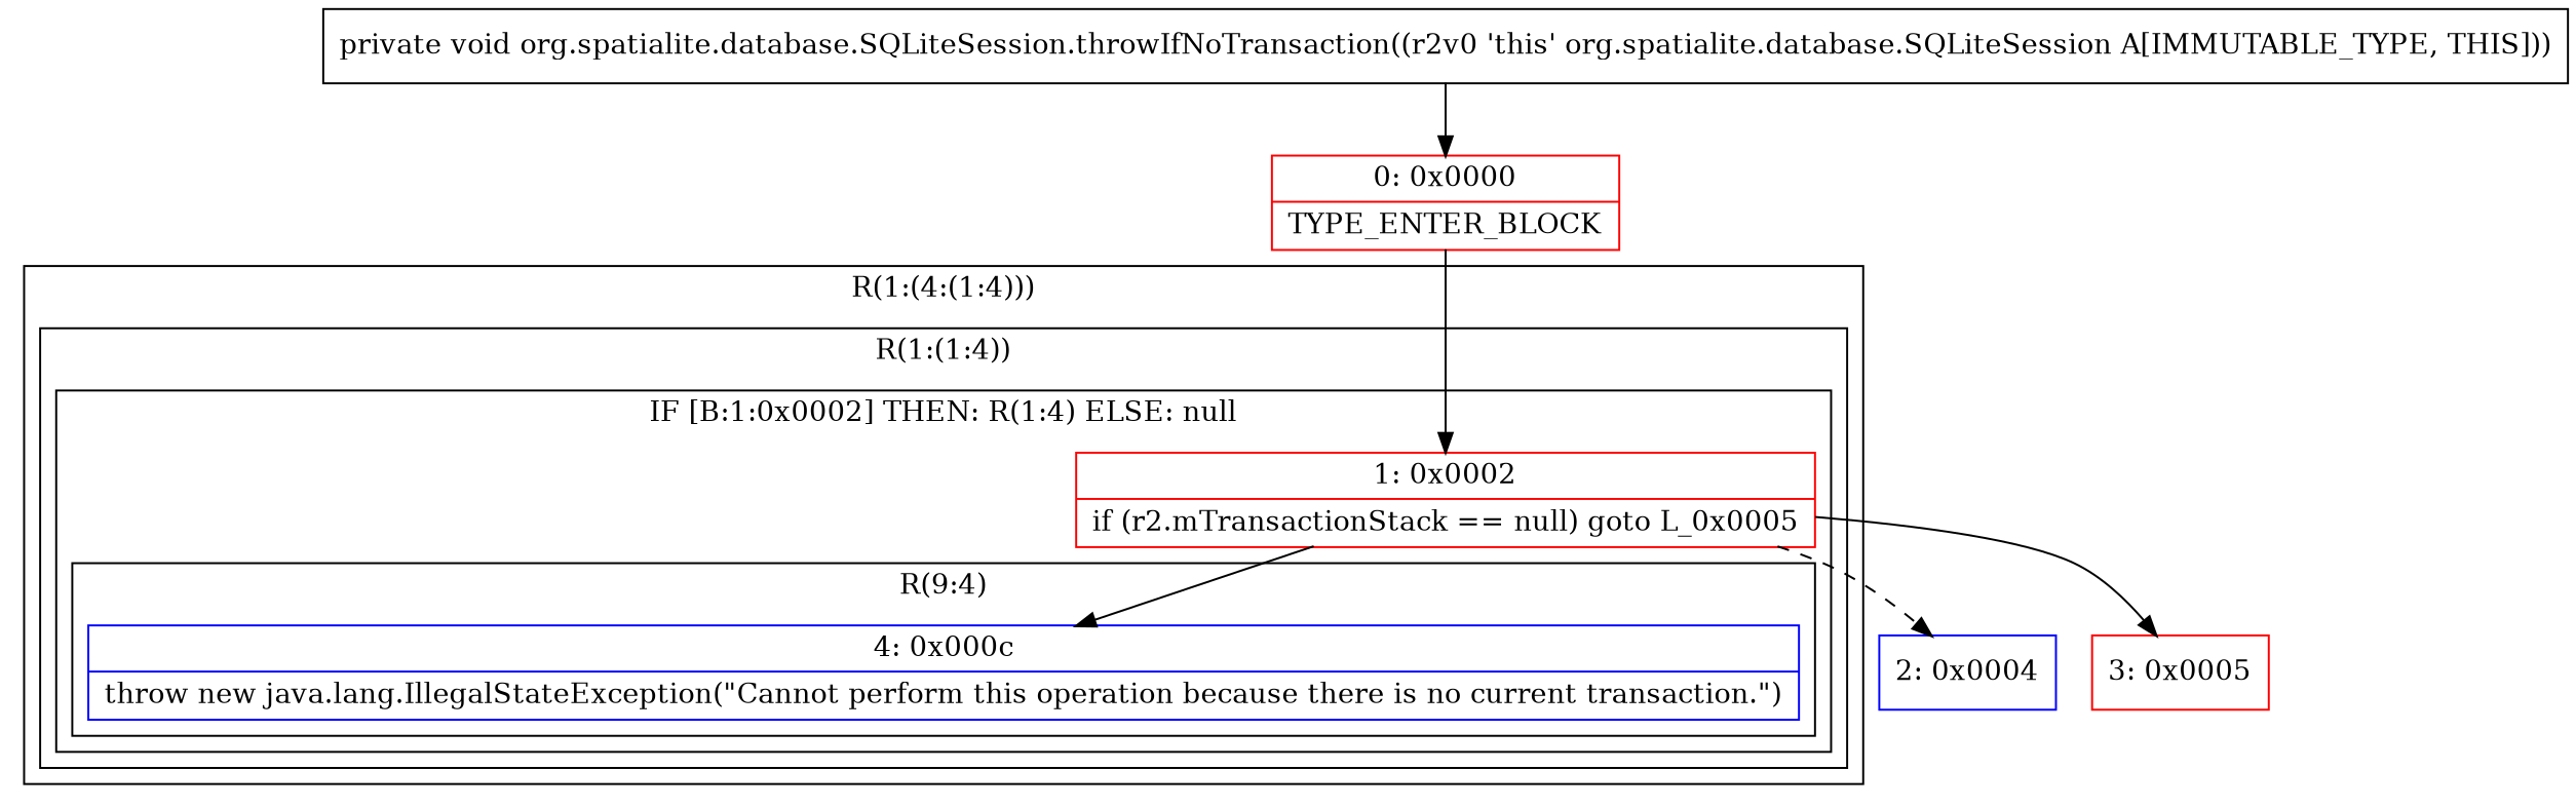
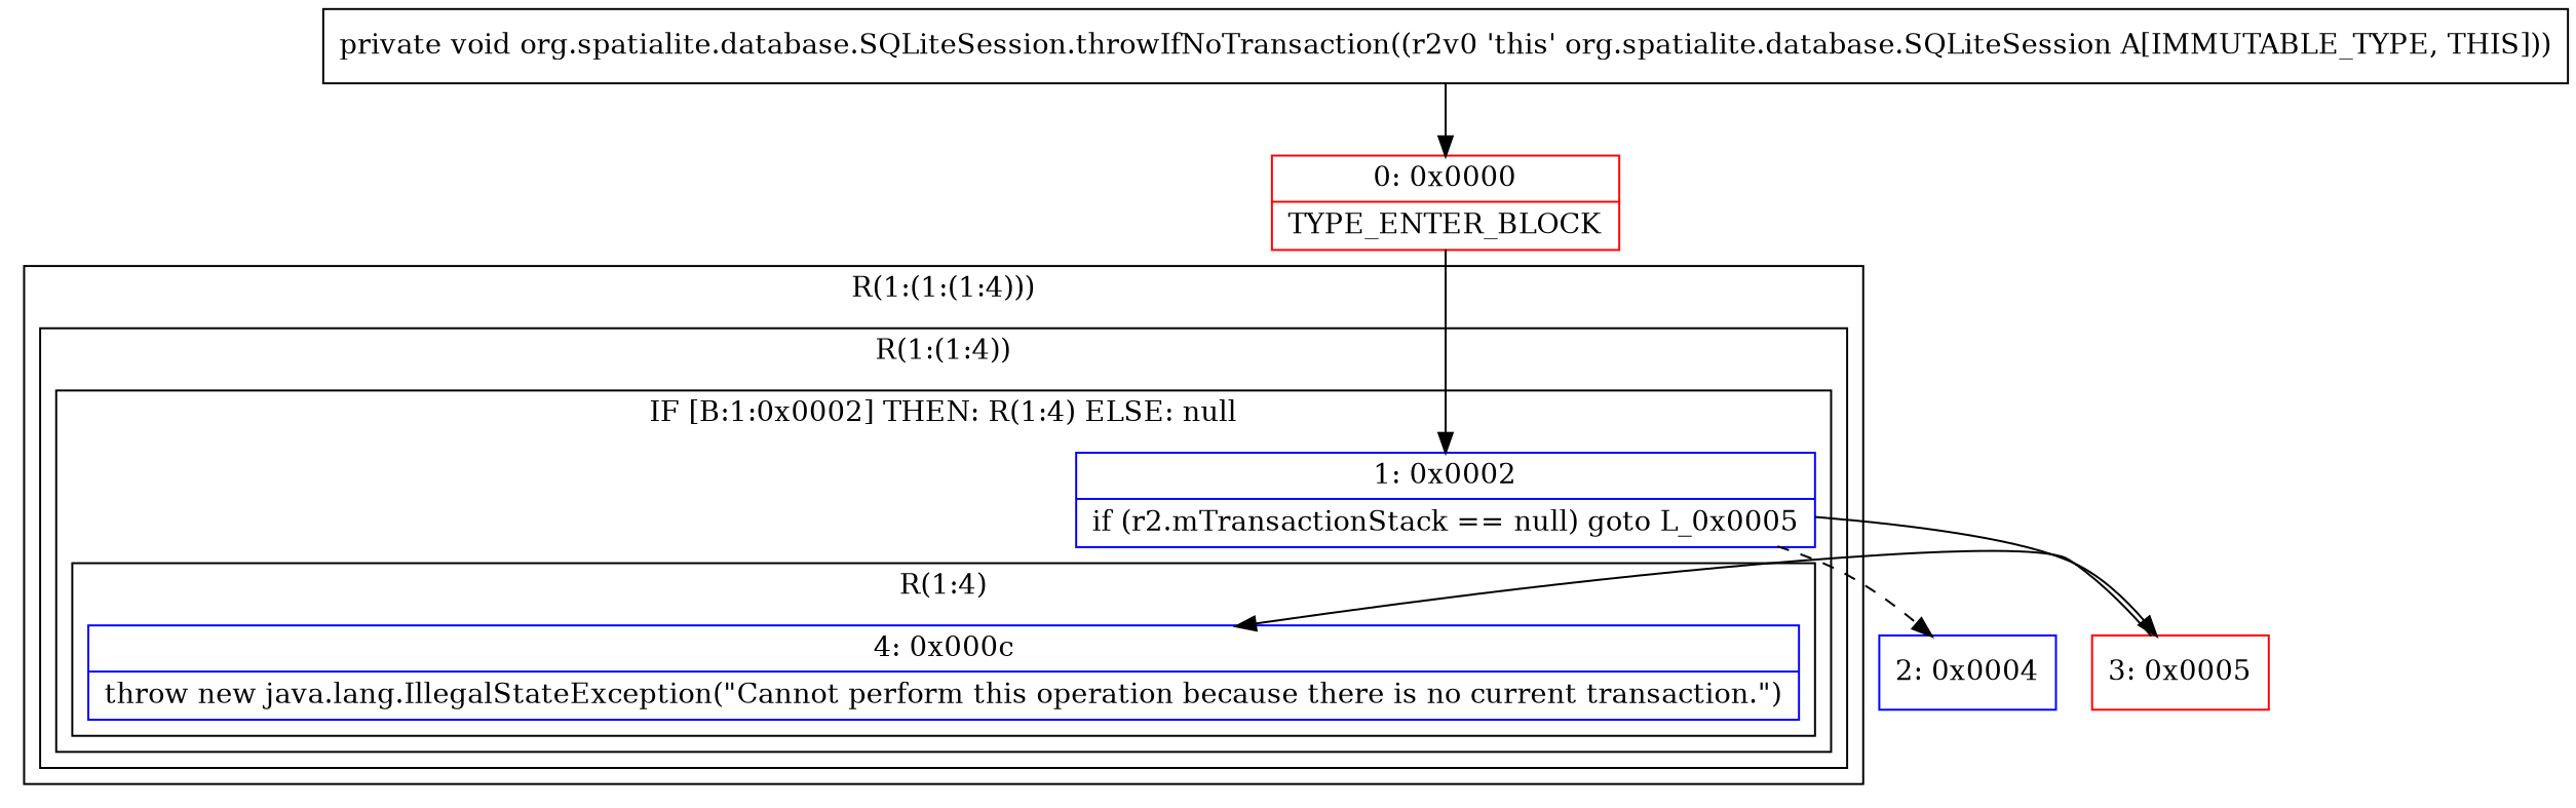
  digraph {
    node [color=blue shape=record]
    n1 [label="{4\:\ 0x000c|throw new java.lang.IllegalStateException(\"Cannot perform this operation because there is no current transaction.\")\l}"]
-   n2 [color=red label="{1\:\ 0x0002|if (r2.mTransactionStack == null) goto L_0x0005\l}"]
+   n2 [label="{1\:\ 0x0002|if (r2.mTransactionStack == null) goto L_0x0005\l}"]
    n3 [label="{2\:\ 0x0004}"]
    n4 [color=red label="{3\:\ 0x0005}"]
    n5 [color=red label="{0\:\ 0x0000|TYPE_ENTER_BLOCK\l}"]
    n6 [label="{private void org.spatialite.database.SQLiteSession.throwIfNoTransaction((r2v0 'this' org.spatialite.database.SQLiteSession A[IMMUTABLE_TYPE, THIS])) }" color=""]
    subgraph cluster_1 {
-     label="R(1:(4:(1:4)))"
+     label="R(1:(1:(1:4)))"
      subgraph cluster_2 {
        label="R(1:(1:4))"
        subgraph cluster_3 {
          label="IF [B:1:0x0002] THEN: R(1:4) ELSE: null"
          n2
          subgraph cluster_4 {
-           label="R(9:4)"
+           label="R(1:4)"
            n1
          }
        }
      }
    }
    n2 -> n3 [style=dashed]
    n2 -> n4
-   n2 -> n1
+   n4 -> n1
    n5 -> n2
    n6 -> n5
  }
